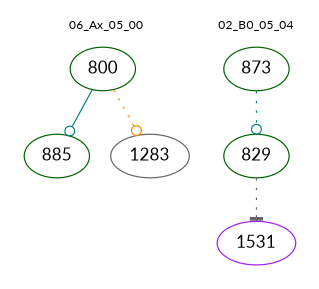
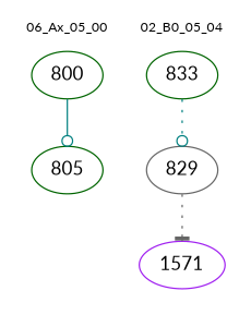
  digraph {
    fontname=Lato
    node [color=darkgreen fontname=Lato]
    edge [arrowhead=odot color=teal fontname=Lato style=dotted]
-   n1 [label=885]
+   n1 [label=805]
    n2 [label=800]
-   n3 [color=gray40 label=1283]
-   n4 [label=873]
-   n5 [label=829]
-   n6 [color=purple label=1531]
+   n4 [label=833]
+   n5 [color=gray40 label=829]
+   n6 [color=purple label=1571]
    subgraph cluster_1 {
      color=white
      fontsize=10
      label="06_Ax_05_00"
      n1
      n2
-     n3
    }
    subgraph cluster_2 {
      color=white
      fontsize=10
      label="02_B0_05_04"
      n4
      n5
      n6
    }
    n2 -> n1 [style=solid]
-   n2 -> n3 [color=darkorange]
    n4 -> n5
    n5 -> n6 [arrowhead=tee color=gray40]
  }
